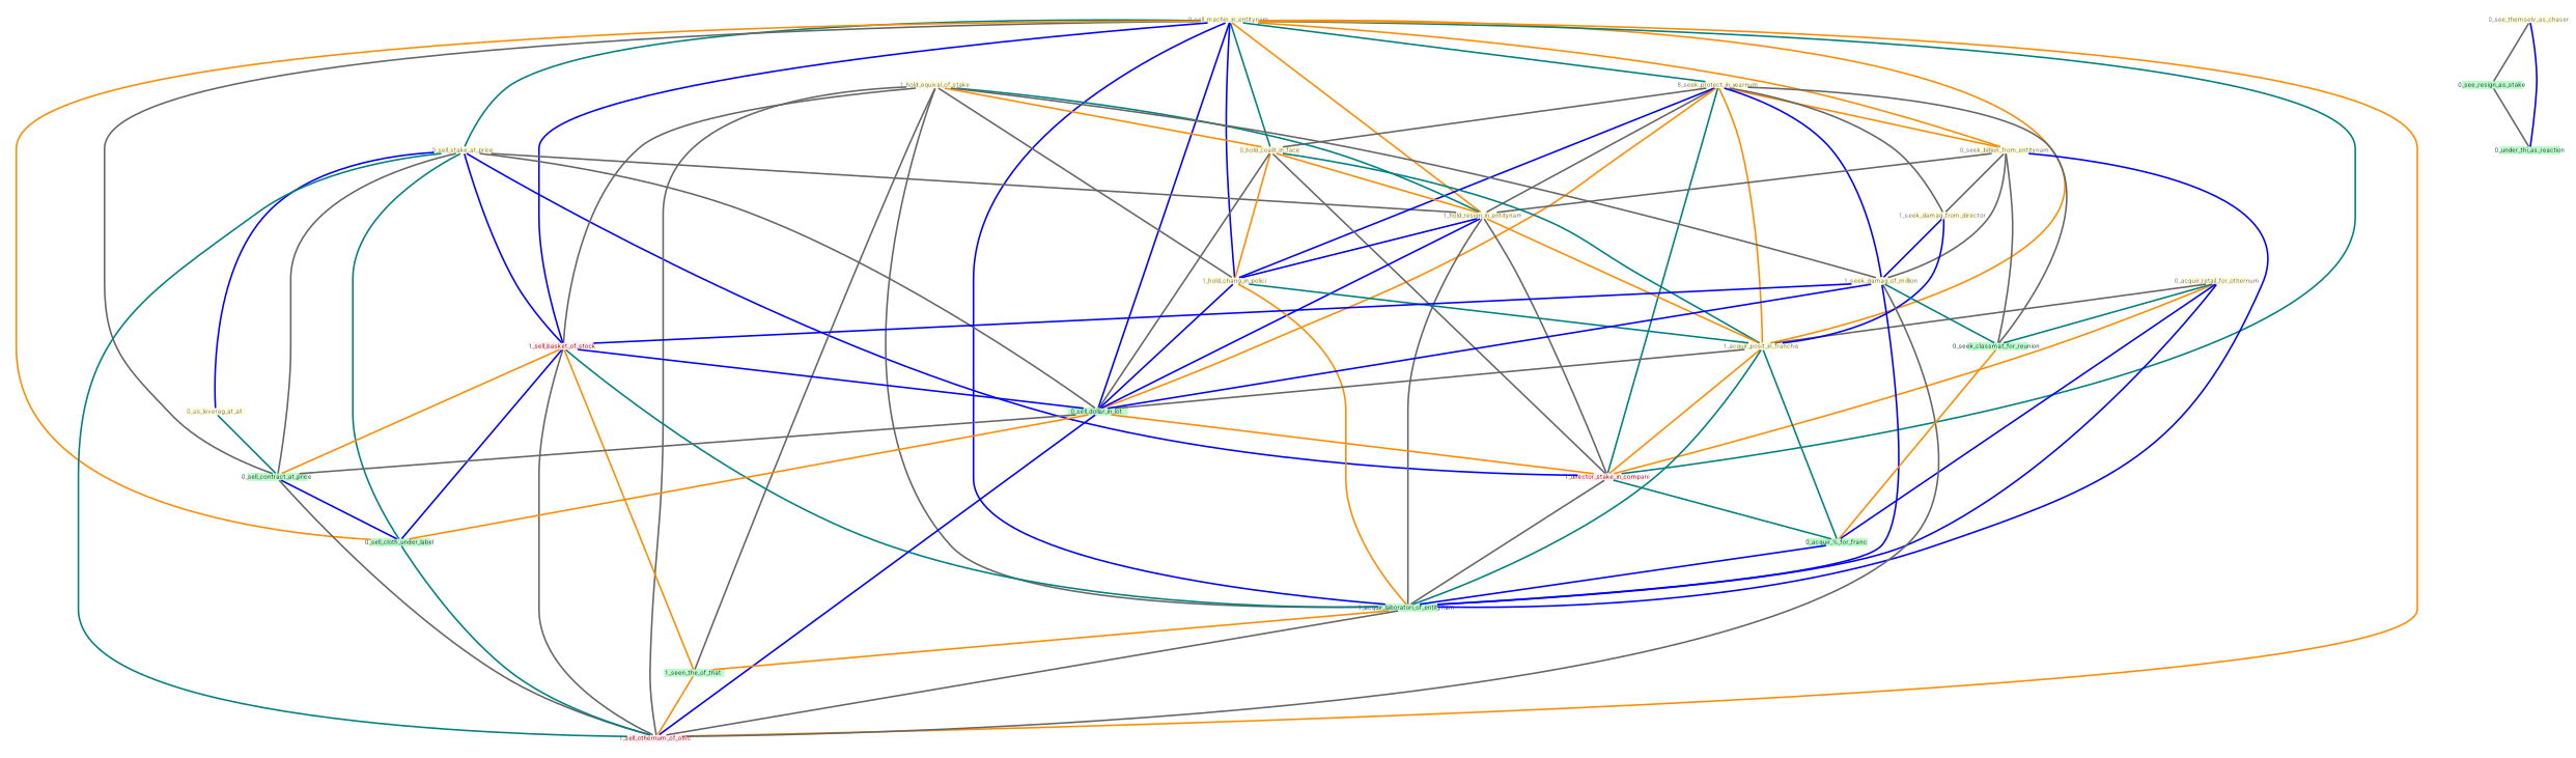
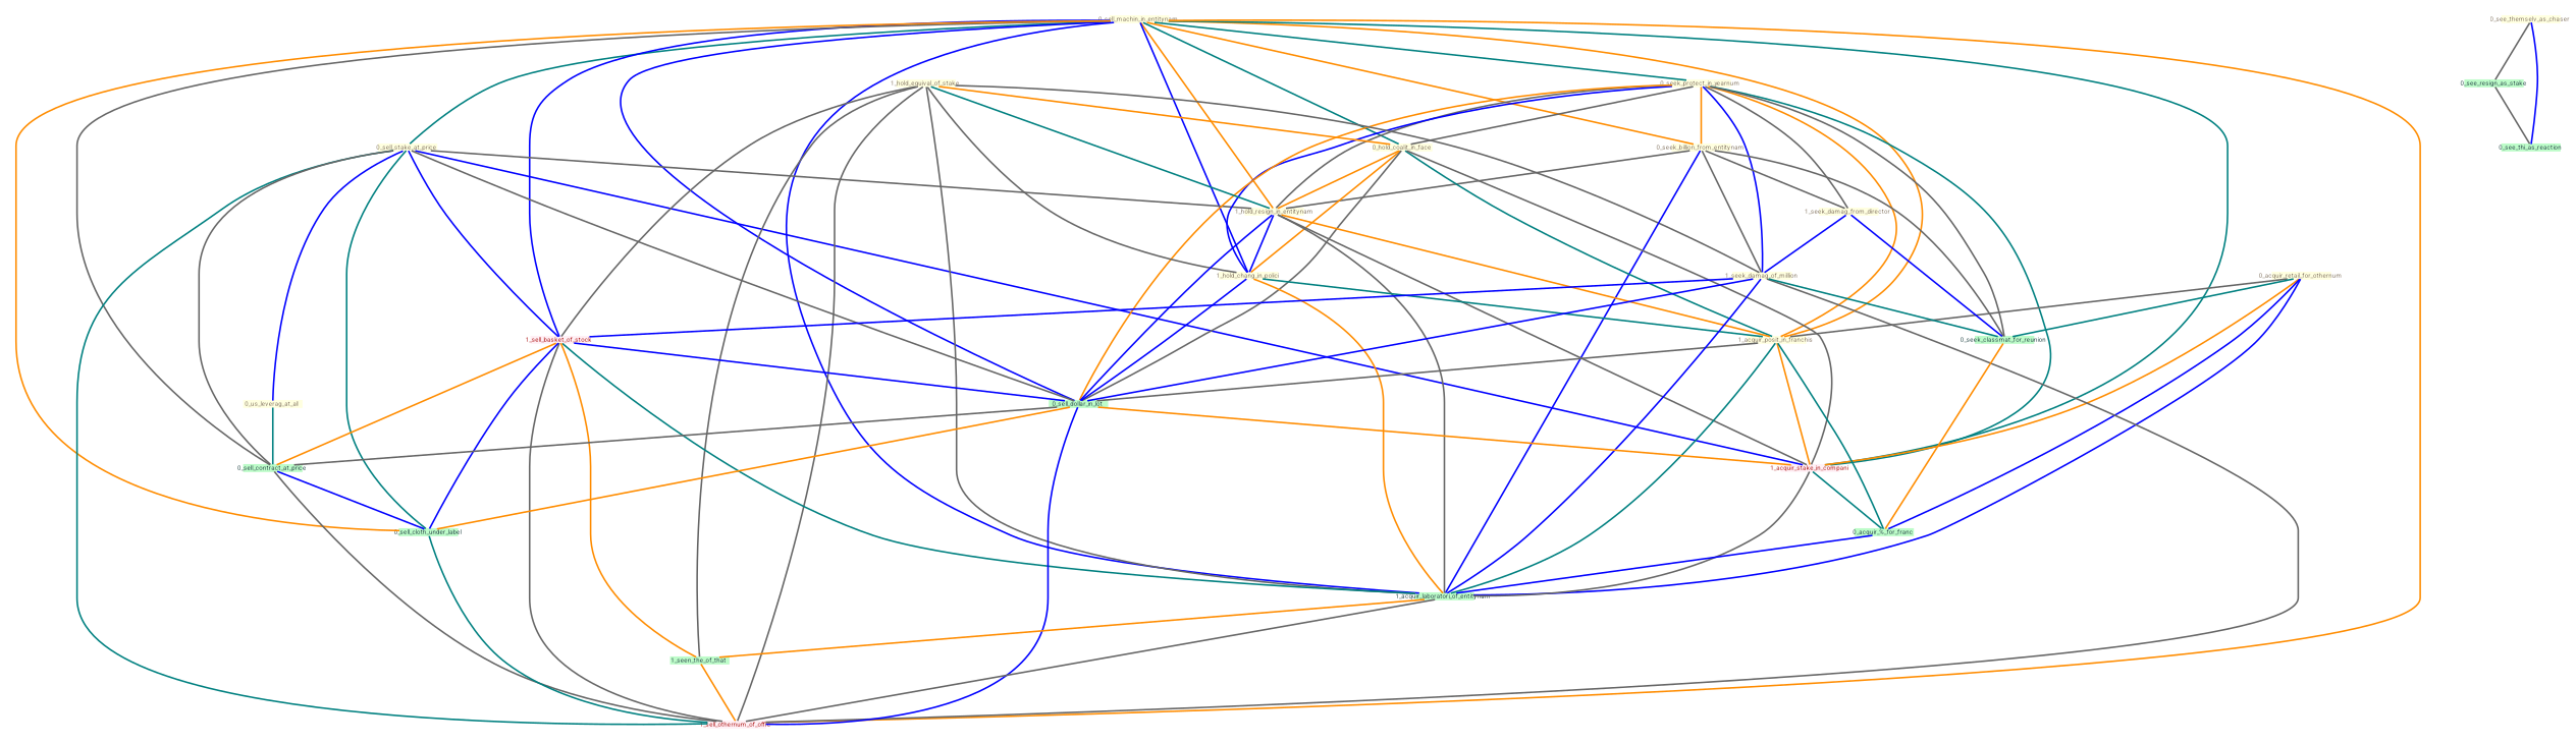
  graph {
    fontname=Roboto
    node [color="#ffffe0" fixedsize=true fontcolor="#8b7d6b" fontname=Roboto fontsize=4 shape=polygon style=filled]
    edge [color=gray40 fontname=Roboto w=1]
    "0_sell_machin_in_entitynam " [height=.06 width=.5]
    "0_sell_stake_at_price " [height=.06 width=.5]
-   "0_seek_protect_in_yearnum " [height=.06 width=.5 label="8_seek_protect_in_yearnum"]
+   "0_seek_protect_in_yearnum " [height=.06 width=.5]
    "1_hold_equival_of_stake " [height=.06 width=.5]
    "0_seek_billion_from_entitynam " [height=.06 width=.5]
    "0_acquir_retail_for_othernum " [height=.06 width=.5]
    "0_hold_coalit_in_face " [height=.06 width=.5]
    "0_see_themselv_as_chaser " [height=.06 width=.5]
    n9 [height=.06 label="1_hold_resign_in_entitynam" width=.5]
    "1_hold_chang_in_polici " [height=.06 width=.5]
    "1_seek_damag_from_director " [height=.06 width=.5]
    "1_acquir_posit_in_franchis " [height=.06 width=.5]
    "0_us_leverag_at_all " [height=.06 width=.5]
    "1_seek_damag_of_million " [height=.06 width=.5]
    "1_sell_basket_of_stock " [color="#fff0f5" fontcolor="#b22222" height=.06 width=.5]
-   "1_acquir_stake_in_compani " [color="#fff0f5" fontcolor="#b22222" height=.06 width=.5 label="1_director_stake_in_compani"]
+   "1_acquir_stake_in_compani " [color="#fff0f5" fontcolor="#b22222" height=.06 width=.5]
    "1_sell_othernum_of_offic " [color="#fff0f5" fontcolor="#b22222" height=.06 width=.5]
    "0_sell_dollar_in_lot " [color="#BDFCC9" fontcolor="#2f4f4f" height=.06 width=.5]
    "0_sell_contract_at_price " [color="#BDFCC9" fontcolor="#2f4f4f" height=.06 width=.5]
    "1_acquir_laboratori_of_entitynam " [color="#BDFCC9" fontcolor="#2f4f4f" height=.06 width=.5]
    "0_sell_cloth_under_label " [color="#BDFCC9" fontcolor="#2f4f4f" height=.06 width=.5]
    "0_seek_classmat_for_reunion " [color="#BDFCC9" fontcolor="#2f4f4f" height=.06 width=.5]
    "1_seen_the_of_that " [color="#BDFCC9" fontcolor="#2f4f4f" height=.06 width=.5]
    "0_acquir_%_for_franc " [color="#BDFCC9" fontcolor="#2f4f4f" height=.06 width=.5]
    n25 [color="#BDFCC9" fontcolor="#2f4f4f" height=.06 label="0_see_resign_as_stake" width=.5]
-   "0_see_thi_as_reaction " [color="#BDFCC9" fontcolor="#2f4f4f" height=.06 width=.5 label="0_under_thi_as_reaction"]
+   "0_see_thi_as_reaction " [color="#BDFCC9" fontcolor="#2f4f4f" height=.06 width=.5]
    subgraph sub_1 {
      "0_sell_machin_in_entitynam "
      "0_sell_stake_at_price "
      "0_seek_protect_in_yearnum "
      "1_hold_equival_of_stake "
      "0_seek_billion_from_entitynam "
      "0_acquir_retail_for_othernum "
      "0_hold_coalit_in_face "
      "0_see_themselv_as_chaser "
      n9
      "1_hold_chang_in_polici "
      "1_seek_damag_from_director "
      "1_acquir_posit_in_franchis "
      "0_us_leverag_at_all "
      "1_seek_damag_of_million "
    }
    subgraph sub_2 {
      "1_sell_basket_of_stock "
      "1_acquir_stake_in_compani "
      "1_sell_othernum_of_offic "
    }
    "0_sell_machin_in_entitynam " -- "0_sell_stake_at_price " [color=teal]
    "0_sell_machin_in_entitynam " -- "0_seek_protect_in_yearnum " [color=teal]
    "0_sell_machin_in_entitynam " -- "0_seek_billion_from_entitynam " [color=darkorange]
    "0_sell_machin_in_entitynam " -- "0_hold_coalit_in_face " [color=teal]
    "0_sell_machin_in_entitynam " -- n9 [color=darkorange w=2]
    "0_sell_machin_in_entitynam " -- "1_hold_chang_in_polici " [color=blue]
    "0_sell_machin_in_entitynam " -- "1_acquir_posit_in_franchis " [color=darkorange]
    "0_sell_machin_in_entitynam " -- "1_sell_basket_of_stock " [color=blue]
    "0_sell_machin_in_entitynam " -- "1_acquir_stake_in_compani " [color=teal]
    "0_sell_machin_in_entitynam " -- "1_sell_othernum_of_offic " [color=darkorange]
    "0_sell_machin_in_entitynam " -- "0_sell_dollar_in_lot " [color=blue w=2]
    "0_sell_machin_in_entitynam " -- "0_sell_contract_at_price "
    "0_sell_machin_in_entitynam " -- "1_acquir_laboratori_of_entitynam " [color=blue]
    "0_sell_machin_in_entitynam " -- "0_sell_cloth_under_label " [color=darkorange]
    "0_sell_stake_at_price " -- n9
    "0_sell_stake_at_price " -- "0_us_leverag_at_all " [color=blue]
    "0_sell_stake_at_price " -- "1_sell_basket_of_stock " [color=blue]
    "0_sell_stake_at_price " -- "1_acquir_stake_in_compani " [color=blue]
    "0_sell_stake_at_price " -- "1_sell_othernum_of_offic " [color=teal]
    "0_sell_stake_at_price " -- "0_sell_dollar_in_lot "
    "0_sell_stake_at_price " -- "0_sell_contract_at_price " [w=3]
    "0_sell_stake_at_price " -- "0_sell_cloth_under_label " [color=teal]
    "0_seek_protect_in_yearnum " -- "0_seek_billion_from_entitynam " [color=darkorange]
    "0_seek_protect_in_yearnum " -- "0_hold_coalit_in_face "
    "0_seek_protect_in_yearnum " -- n9
    "0_seek_protect_in_yearnum " -- "1_hold_chang_in_polici " [color=blue]
    "0_seek_protect_in_yearnum " -- "1_seek_damag_from_director "
    "0_seek_protect_in_yearnum " -- "1_acquir_posit_in_franchis " [color=darkorange]
    "0_seek_protect_in_yearnum " -- "1_seek_damag_of_million " [color=blue]
    "0_seek_protect_in_yearnum " -- "1_acquir_stake_in_compani " [color=teal]
    "0_seek_protect_in_yearnum " -- "0_sell_dollar_in_lot " [color=darkorange]
    "0_seek_protect_in_yearnum " -- "0_seek_classmat_for_reunion "
    "1_hold_equival_of_stake " -- "0_hold_coalit_in_face " [color=darkorange]
    "1_hold_equival_of_stake " -- n9 [color=teal]
    "1_hold_equival_of_stake " -- "1_hold_chang_in_polici "
    "1_hold_equival_of_stake " -- "1_seek_damag_of_million "
    "1_hold_equival_of_stake " -- "1_sell_basket_of_stock "
    "1_hold_equival_of_stake " -- "1_sell_othernum_of_offic "
    "1_hold_equival_of_stake " -- "1_acquir_laboratori_of_entitynam "
    "1_hold_equival_of_stake " -- "1_seen_the_of_that "
    "0_seek_billion_from_entitynam " -- n9
    "0_seek_billion_from_entitynam " -- "1_seek_damag_from_director " [w=2]
    "0_seek_billion_from_entitynam " -- "1_seek_damag_of_million "
    "0_seek_billion_from_entitynam " -- "1_acquir_laboratori_of_entitynam " [color=blue]
    "0_seek_billion_from_entitynam " -- "0_seek_classmat_for_reunion "
    "0_acquir_retail_for_othernum " -- "1_acquir_posit_in_franchis "
    "0_acquir_retail_for_othernum " -- "1_acquir_stake_in_compani " [color=darkorange]
    "0_acquir_retail_for_othernum " -- "1_acquir_laboratori_of_entitynam " [color=blue]
    "0_acquir_retail_for_othernum " -- "0_seek_classmat_for_reunion " [color=teal]
    "0_acquir_retail_for_othernum " -- "0_acquir_%_for_franc " [color=blue w=2]
    "0_hold_coalit_in_face " -- n9 [color=darkorange w=2]
    "0_hold_coalit_in_face " -- "1_hold_chang_in_polici " [color=darkorange w=2]
    "0_hold_coalit_in_face " -- "1_acquir_posit_in_franchis " [color=teal]
    "0_hold_coalit_in_face " -- "1_acquir_stake_in_compani "
    "0_hold_coalit_in_face " -- "0_sell_dollar_in_lot "
    "0_see_themselv_as_chaser " -- n25 [w=2]
    "0_see_themselv_as_chaser " -- "0_see_thi_as_reaction " [color=blue w=2]
    n9 -- "1_hold_chang_in_polici " [color=blue w=2]
    n9 -- "1_acquir_posit_in_franchis " [color=darkorange]
    n9 -- "1_acquir_stake_in_compani " [w=2]
    n9 -- "0_sell_dollar_in_lot " [color=blue]
    n9 -- "1_acquir_laboratori_of_entitynam "
    "1_hold_chang_in_polici " -- "1_acquir_posit_in_franchis " [color=teal]
    "1_hold_chang_in_polici " -- "0_sell_dollar_in_lot " [color=blue]
    "1_hold_chang_in_polici " -- "1_acquir_laboratori_of_entitynam " [color=darkorange]
    "1_seek_damag_from_director " -- "1_seek_damag_of_million " [color=blue w=2]
-   "1_seek_damag_from_director " -- "1_acquir_posit_in_franchis " [color=blue]
+   "1_seek_damag_from_director " -- "0_seek_classmat_for_reunion " [color=blue]
    "1_acquir_posit_in_franchis " -- "1_acquir_stake_in_compani " [color=darkorange w=2]
    "1_acquir_posit_in_franchis " -- "0_sell_dollar_in_lot "
    "1_acquir_posit_in_franchis " -- "1_acquir_laboratori_of_entitynam " [color=teal]
    "1_acquir_posit_in_franchis " -- "0_acquir_%_for_franc " [color=teal]
    "0_us_leverag_at_all " -- "0_sell_contract_at_price " [color=teal]
    "1_seek_damag_of_million " -- "1_sell_basket_of_stock " [color=blue]
    "1_seek_damag_of_million " -- "1_sell_othernum_of_offic "
    "1_seek_damag_of_million " -- "0_sell_dollar_in_lot " [color=blue]
    "1_seek_damag_of_million " -- "1_acquir_laboratori_of_entitynam " [color=blue]
    "1_seek_damag_of_million " -- "0_seek_classmat_for_reunion " [color=teal]
    "1_sell_basket_of_stock " -- "1_sell_othernum_of_offic " [w=2]
    "1_sell_basket_of_stock " -- "0_sell_dollar_in_lot " [color=blue]
    "1_sell_basket_of_stock " -- "0_sell_contract_at_price " [color=darkorange]
    "1_sell_basket_of_stock " -- "1_acquir_laboratori_of_entitynam " [color=teal]
    "1_sell_basket_of_stock " -- "0_sell_cloth_under_label " [color=blue]
    "1_sell_basket_of_stock " -- "1_seen_the_of_that " [color=darkorange]
    "1_acquir_stake_in_compani " -- "1_acquir_laboratori_of_entitynam "
    "1_acquir_stake_in_compani " -- "0_acquir_%_for_franc " [color=teal]
    "0_sell_dollar_in_lot " -- "1_acquir_stake_in_compani " [color=darkorange]
    "0_sell_dollar_in_lot " -- "1_sell_othernum_of_offic " [color=blue]
    "0_sell_dollar_in_lot " -- "0_sell_contract_at_price "
    "0_sell_dollar_in_lot " -- "0_sell_cloth_under_label " [color=darkorange]
    "0_sell_contract_at_price " -- "1_sell_othernum_of_offic "
    "0_sell_contract_at_price " -- "0_sell_cloth_under_label " [color=blue]
    "1_acquir_laboratori_of_entitynam " -- "1_sell_othernum_of_offic "
    "1_acquir_laboratori_of_entitynam " -- "1_seen_the_of_that " [color=darkorange]
    "0_sell_cloth_under_label " -- "1_sell_othernum_of_offic " [color=teal]
    "0_seek_classmat_for_reunion " -- "0_acquir_%_for_franc " [color=darkorange]
    "1_seen_the_of_that " -- "1_sell_othernum_of_offic " [color=darkorange]
    "0_acquir_%_for_franc " -- "1_acquir_laboratori_of_entitynam " [color=blue]
    n25 -- "0_see_thi_as_reaction " [w=2]
  }
